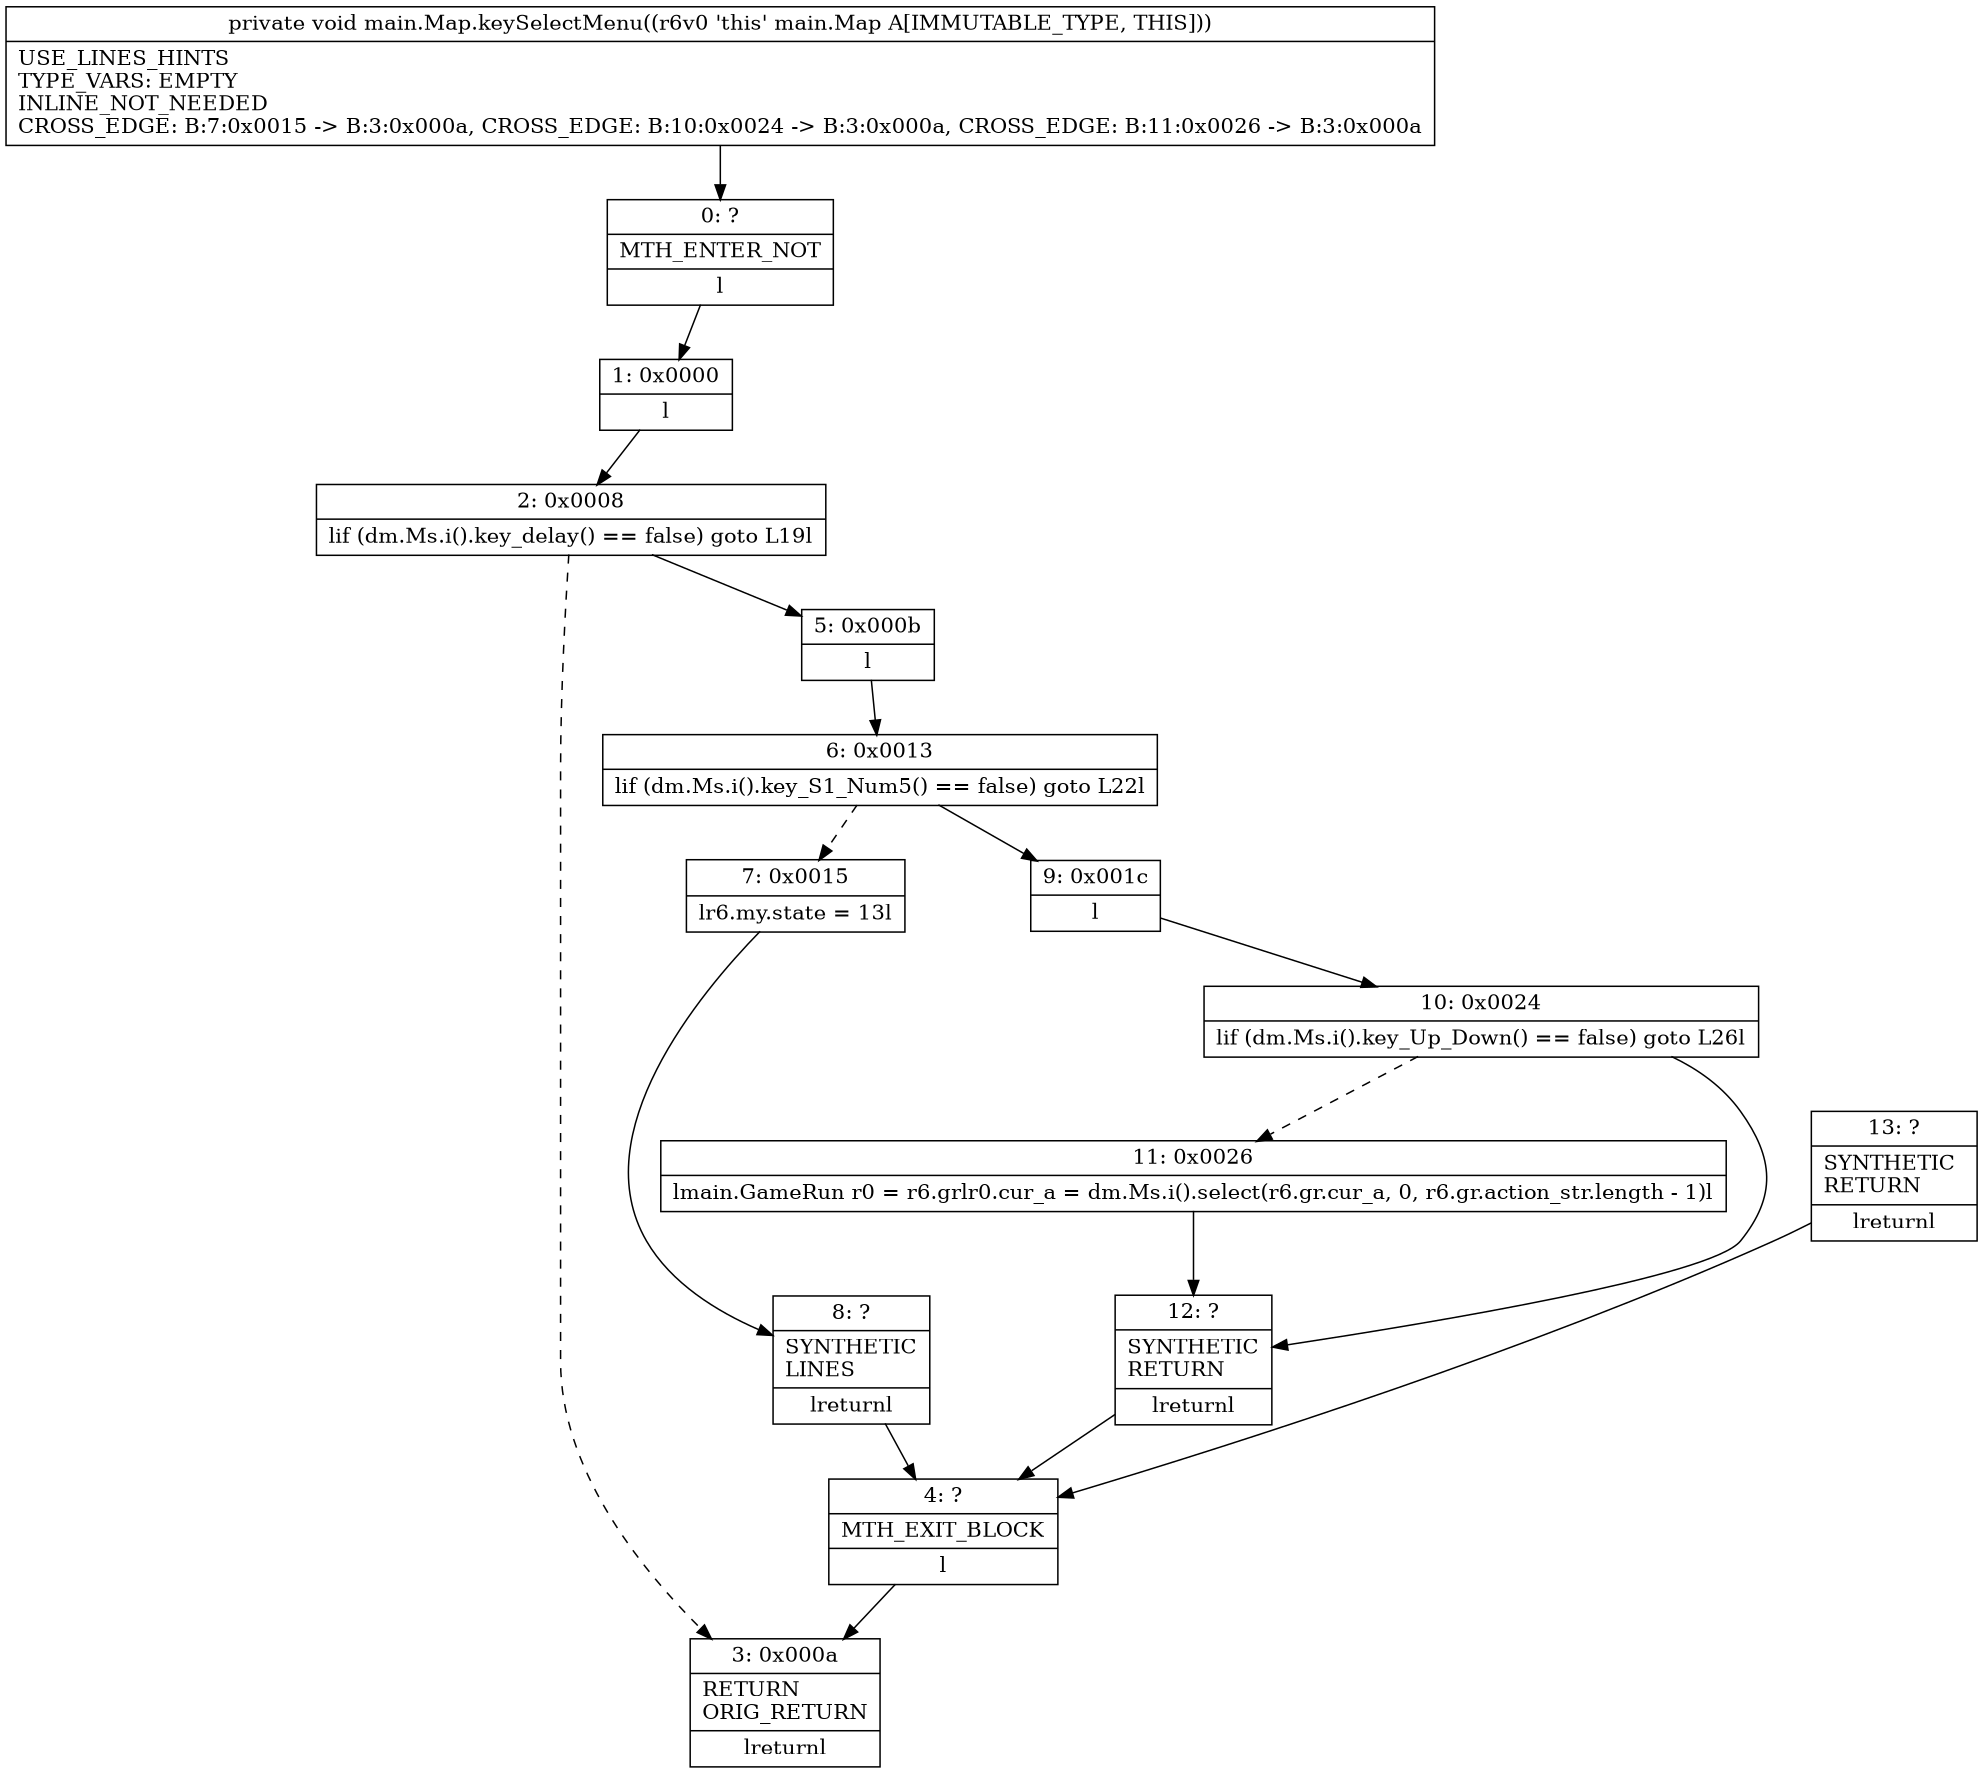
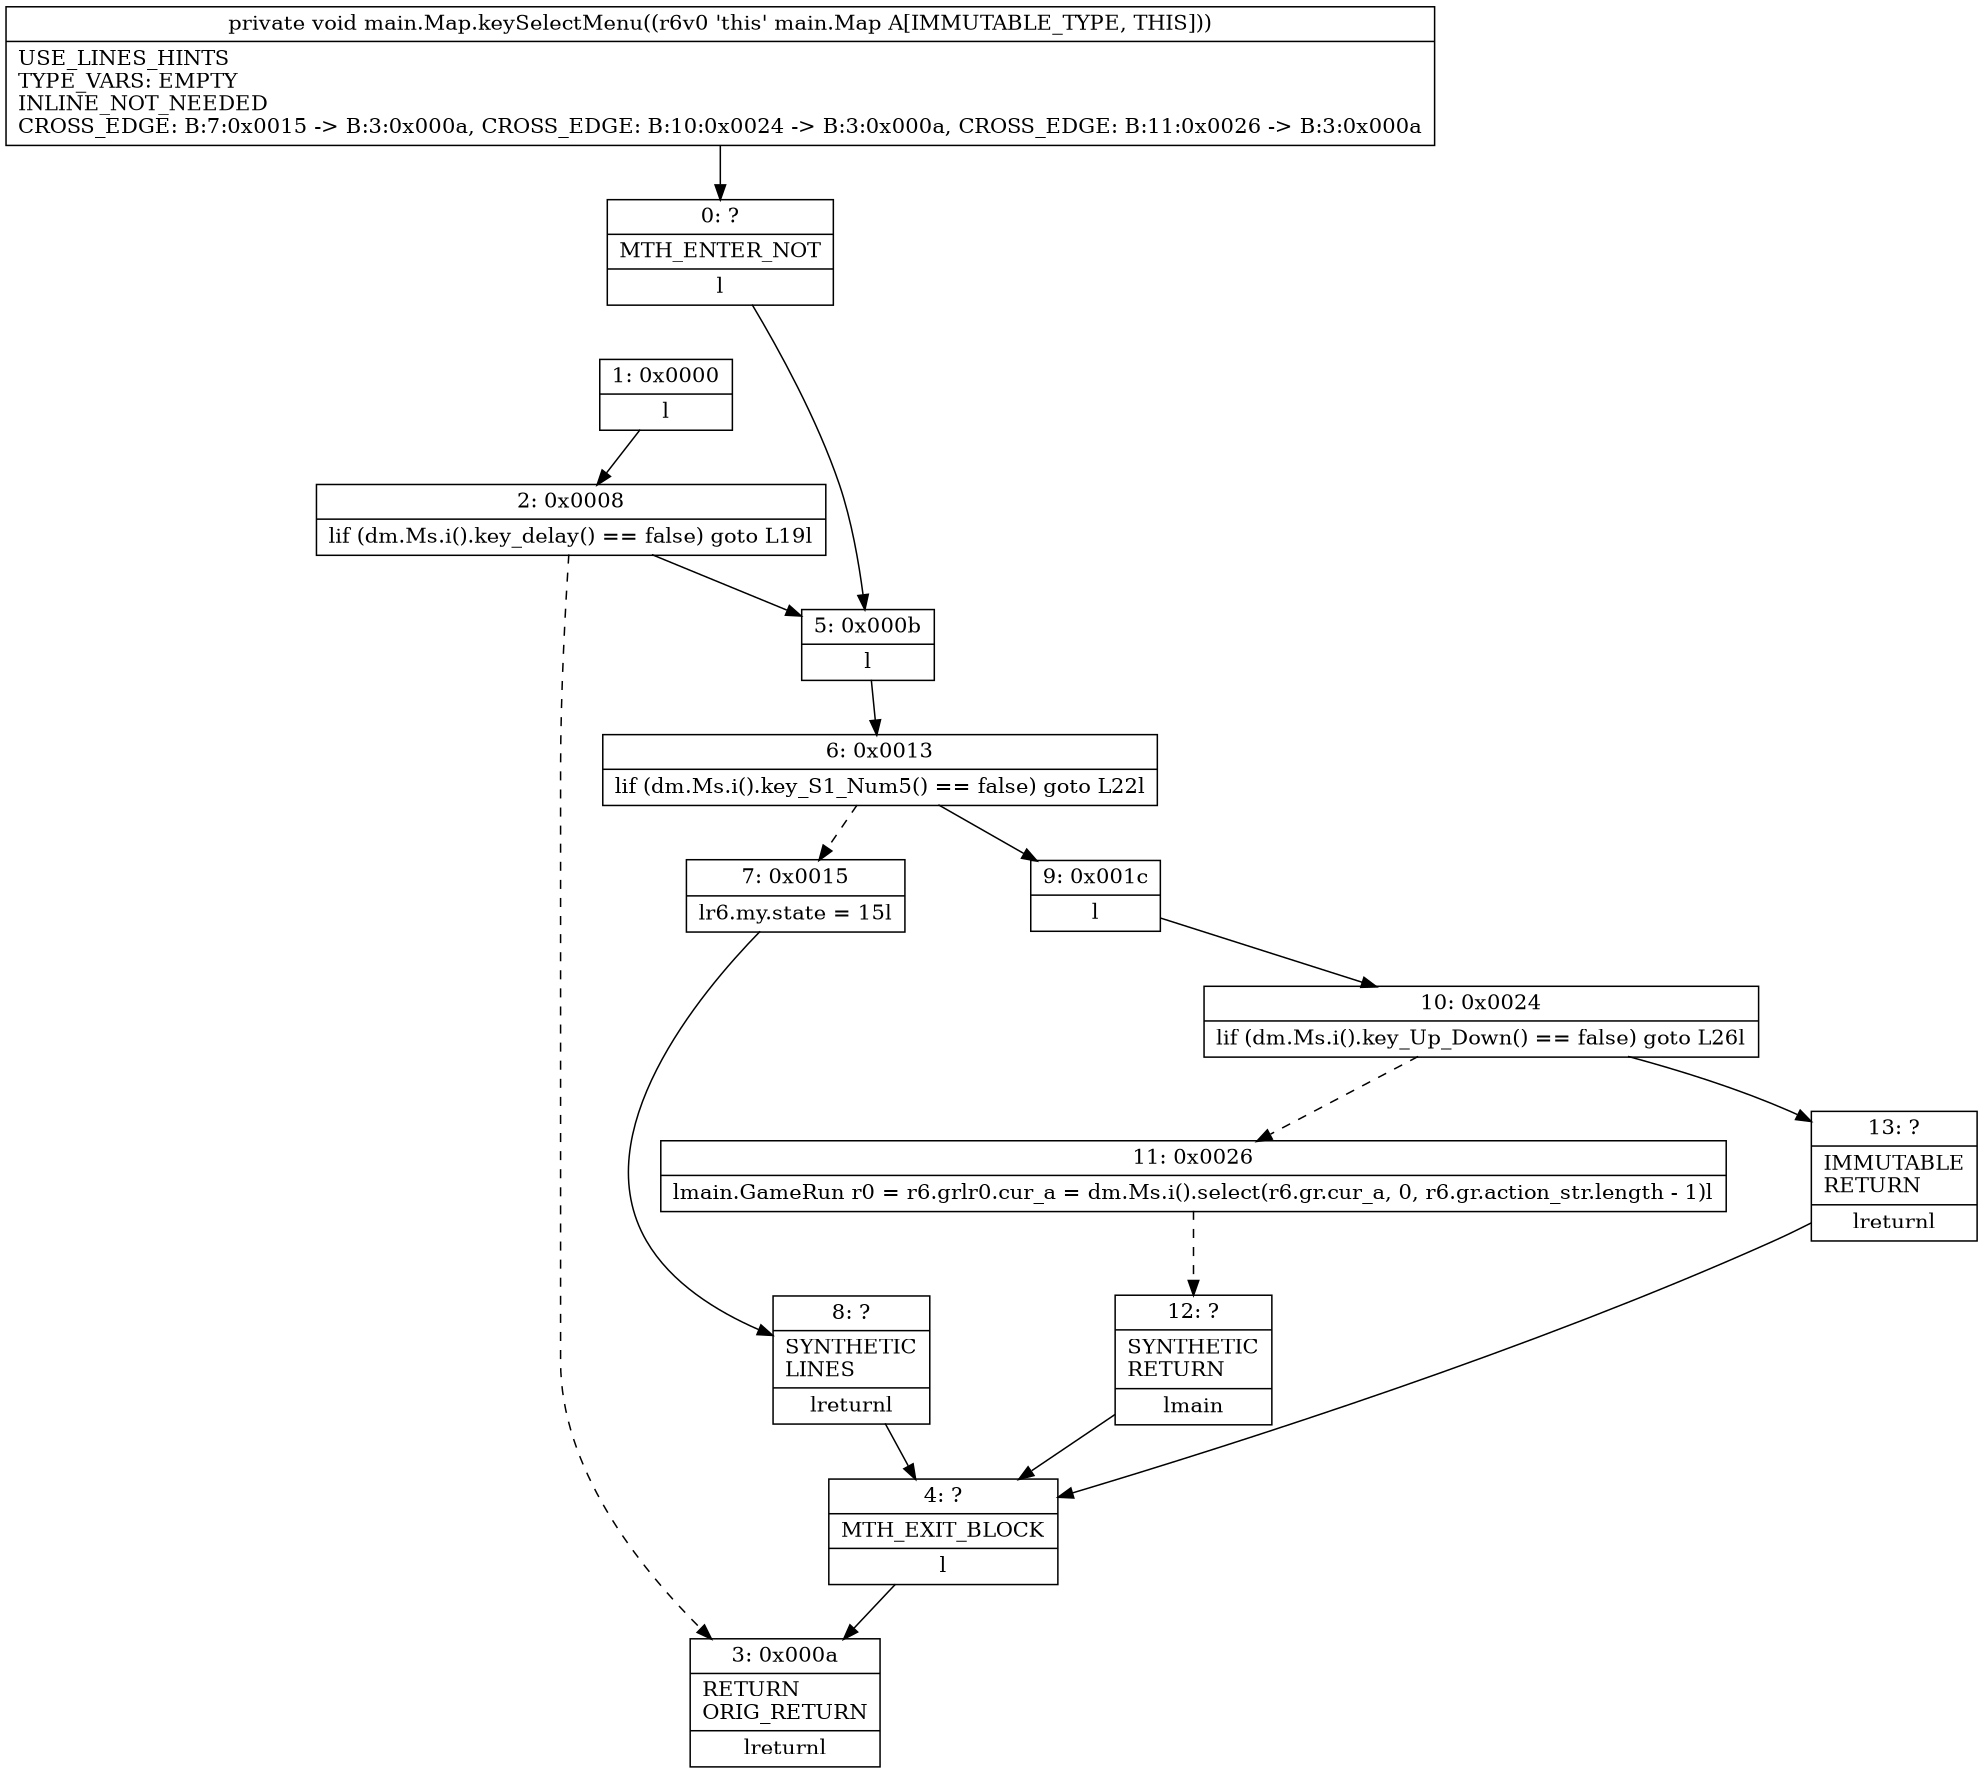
  digraph {
    node [shape=record]
    n1 [label="{0\:\ ?|MTH_ENTER_NOT\l|l}"]
    n2 [label="{1\:\ 0x0000|l}"]
    n3 [label="{2\:\ 0x0008|lif (dm.Ms.i().key_delay() == false) goto L19l}"]
    n4 [label="{3\:\ 0x000a|RETURN\lORIG_RETURN\l|lreturnl}"]
    n5 [label="{5\:\ 0x000b|l}"]
    n6 [label="{6\:\ 0x0013|lif (dm.Ms.i().key_S1_Num5() == false) goto L22l}"]
    n7 [label="{4\:\ ?|MTH_EXIT_BLOCK\l|l}"]
-   n8 [label="{7\:\ 0x0015|lr6.my.state = 13l}"]
+   n8 [label="{7\:\ 0x0015|lr6.my.state = 15l}"]
    n9 [label="{9\:\ 0x001c|l}"]
    n10 [label="{8\:\ ?|SYNTHETIC\lLINES\l|lreturnl}"]
    n11 [label="{10\:\ 0x0024|lif (dm.Ms.i().key_Up_Down() == false) goto L26l}"]
    n12 [label="{11\:\ 0x0026|lmain.GameRun r0 = r6.grlr0.cur_a = dm.Ms.i().select(r6.gr.cur_a, 0, r6.gr.action_str.length \- 1)l}"]
-   n13 [label="{13\:\ ?|SYNTHETIC\lRETURN\l|lreturnl}"]
-   n14 [label="{12\:\ ?|SYNTHETIC\lRETURN\l|lreturnl}"]
+   n13 [label="{13\:\ ?|IMMUTABLE\lRETURN\l|lreturnl}"]
+   n14 [label="{12\:\ ?|SYNTHETIC\lRETURN\l|lmain}"]
    n15 [label="{private void main.Map.keySelectMenu((r6v0 'this' main.Map A[IMMUTABLE_TYPE, THIS]))  | USE_LINES_HINTS\lTYPE_VARS: EMPTY\lINLINE_NOT_NEEDED\lCROSS_EDGE: B:7:0x0015 \-\> B:3:0x000a, CROSS_EDGE: B:10:0x0024 \-\> B:3:0x000a, CROSS_EDGE: B:11:0x0026 \-\> B:3:0x000a\l}"]
-   n1 -> n2
+   n1 -> n5
    n2 -> n3
    n3 -> n4 [style=dashed]
    n3 -> n5
    n5 -> n6
    n6 -> n8 [style=dashed]
    n6 -> n9
    n7 -> n4
    n8 -> n10
    n9 -> n11
    n10 -> n7
    n11 -> n12 [style=dashed]
-   n11 -> n14
-   n12 -> n14
+   n11 -> n13
+   n12 -> n14 [style=dashed]
    n13 -> n7
    n14 -> n7
    n15 -> n1
  }
